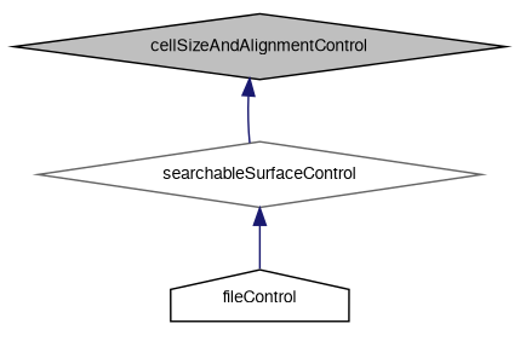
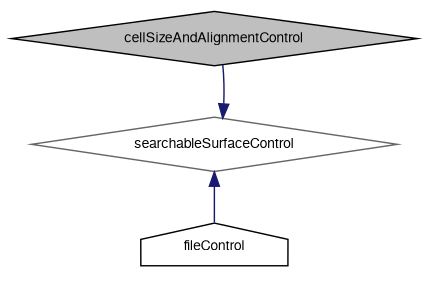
  digraph {
    node [color=black fontname=FreeSans fontsize=10 shape=diamond]
    edge [color=midnightblue dir=back fontname=FreeSans fontsize=10 labelfontname=FreeSans labelfontsize=10 style=solid]
    n1 [fillcolor=grey75 fontcolor=black height=0.2 label=cellSizeAndAlignmentControl style=filled width=0.4]
    n2 [color=gray40 height=0.2 label=searchableSurfaceControl width=0.4]
    n3 [height=0.2 label=fileControl shape=house width=0.4]
-   n1 -> n2
+   n2 -> n1
    n2 -> n3
  }
